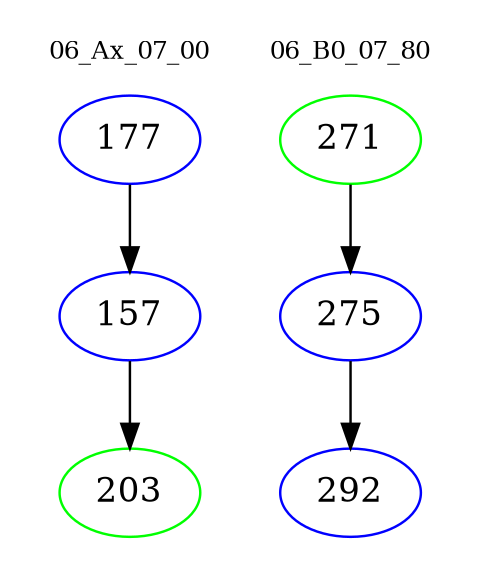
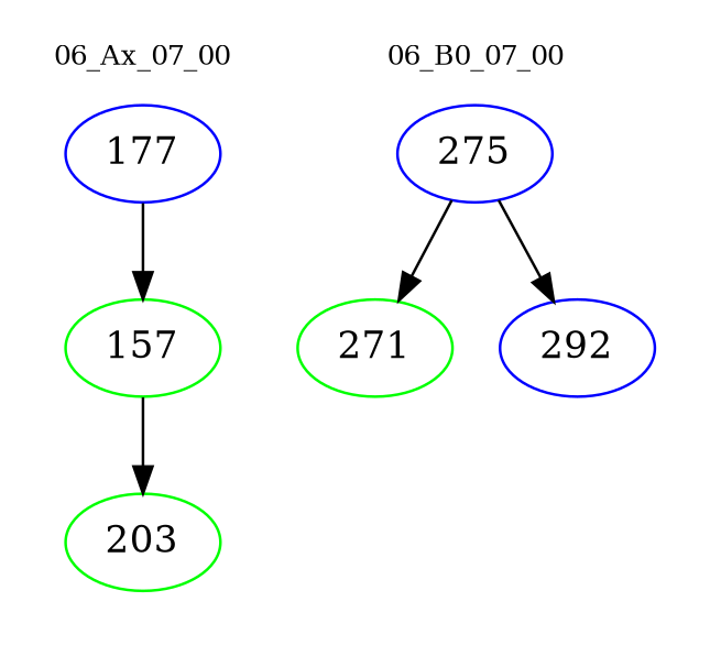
  digraph {
    node [color=blue]
    edge [color=black]
    n1 [label=177]
    n2 [color=green label=203]
-   n3 [label=157]
+   n3 [color=green label=157]
    n4 [label=275]
    n5 [color=green label=271]
    n6 [label=292]
    subgraph cluster_1 {
      color=white
      fontsize=10
      label="06_Ax_07_00"
      n1
      n2
      n3
    }
    subgraph cluster_2 {
      color=white
      fontsize=10
-     label="06_B0_07_80"
+     label="06_B0_07_00"
      n4
      n5
      n6
    }
    n1 -> n3
    n3 -> n2
-   n5 -> n4
+   n4 -> n5
    n4 -> n6
  }
